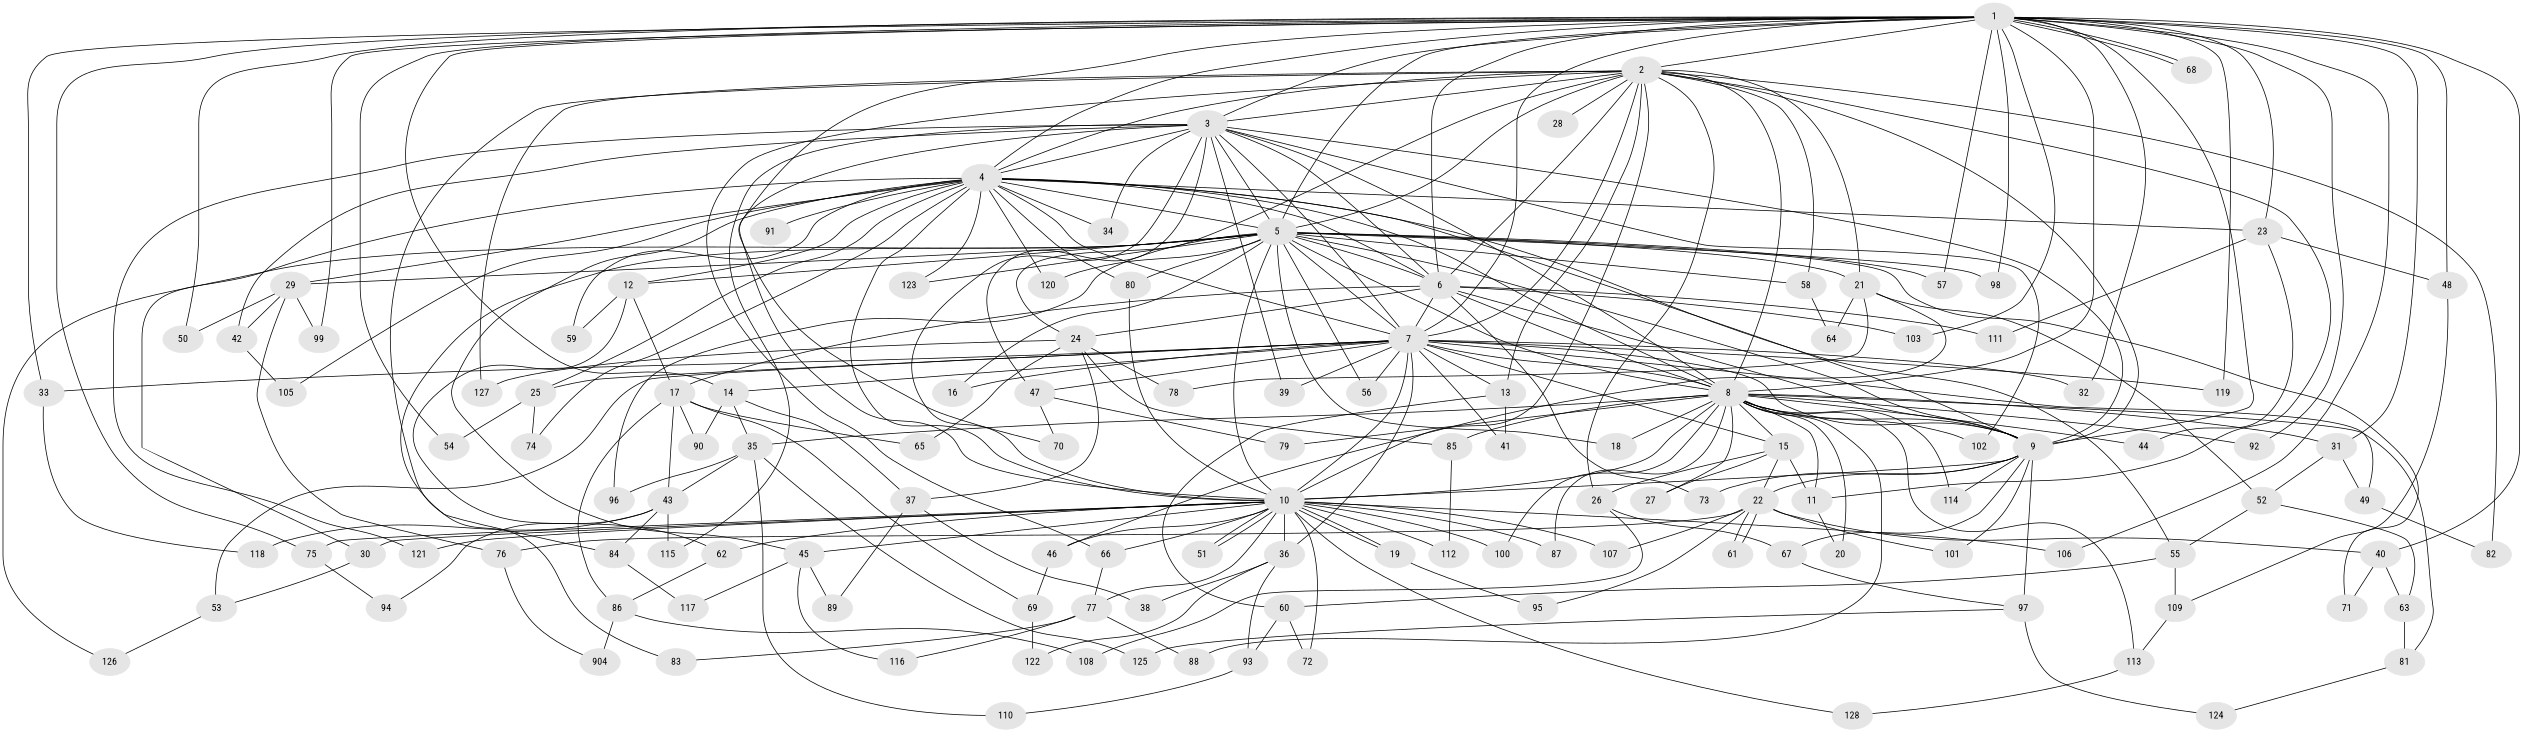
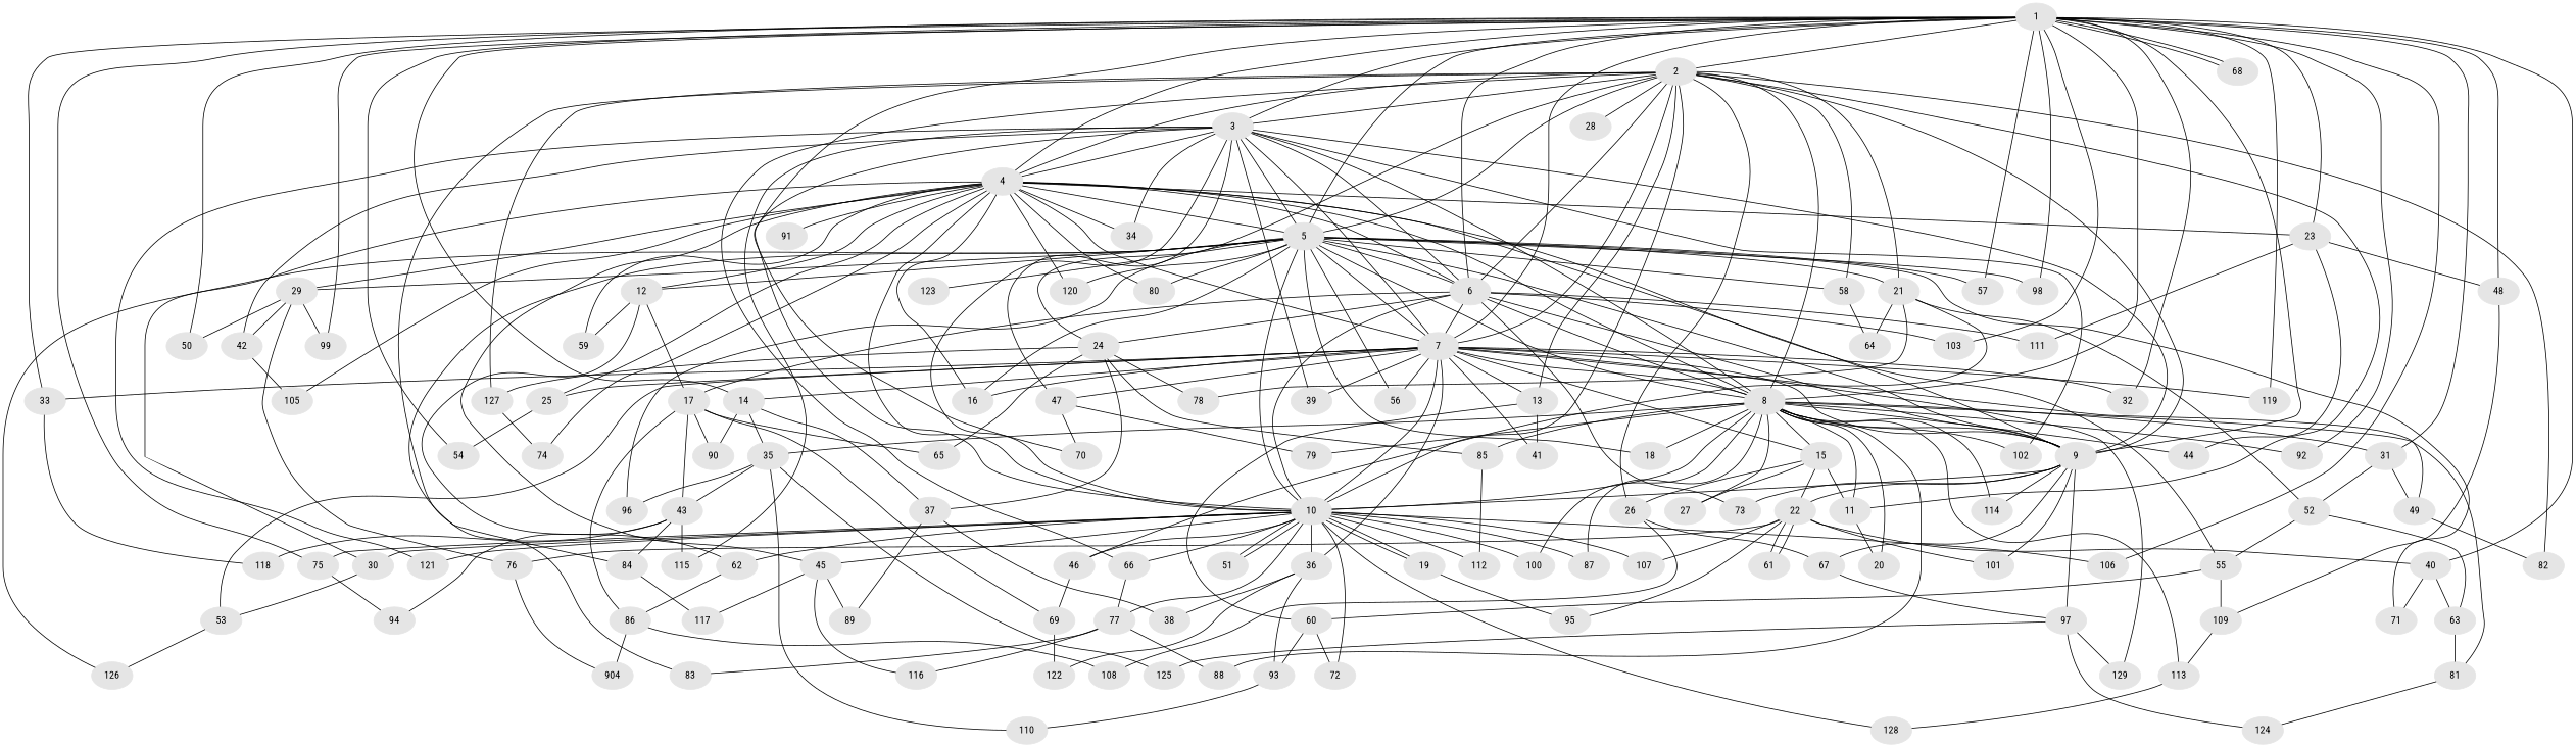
  graph {
    fontname="Roboto Condensed"
    node [color=gray90 fontname="Roboto Condensed" style=filled]
    edge [fontname="Roboto Condensed"]
    1
    2
    3
    4
    5
    6
    7
    8
    9
    10
    14
    23
    31
    32
    33
    40
    48
    50
    54
    57
    68
    75
    92
    98
    99
    103
    106
    119
    11
    13
    21
    24
    26
    28
    58
    66
    82
    84
    127
    34
    39
    42
    47
    70
    102
    115
    121
    12
    25
    29
    30
    45
    55
    59
    74
    80
    91
    105
    120
    123
    16
    18
    56
    71
    83
    96
    126
    17
    73
    111
    15
    36
    41
    49
    53
+   129
    20
    27
    35
    44
    79
    81
    85
    87
    88
    100
    113
    114
    22
    67
    97
    101
    19
    46
    51
    62
    72
    77
    107
    112
    128
    37
    90
    52
    118
    63
    109
    94
    60
    64
    78
    65
    108
    117
    76
    89
    116
    43
    69
    86
    38
    93
    122
    110
    125
    124
    95
    61
    n129 [label=904]
    1 -- 2
    1 -- 3
    1 -- 4
    1 -- 5
    1 -- 6
    1 -- 7
    1 -- 8
    1 -- 9
    1 -- 10
    1 -- 14
    1 -- 23
    1 -- 31
    1 -- 32
    1 -- 33
    1 -- 40
    1 -- 48
    1 -- 50
    1 -- 54
    1 -- 57
    1 -- 68
    1 -- 68
    1 -- 75
    1 -- 92
    1 -- 98
    1 -- 99
    1 -- 103
    1 -- 106
    1 -- 119
    2 -- 3
    2 -- 4
    2 -- 5
    2 -- 6
    2 -- 7
    2 -- 8
    2 -- 9
    2 -- 10
    2 -- 11
    2 -- 13
    2 -- 21
    2 -- 24
    2 -- 26
    2 -- 28
    2 -- 58
    2 -- 66
    2 -- 82
    2 -- 84
    2 -- 127
    3 -- 4
    3 -- 5
    3 -- 6
    3 -- 7
    3 -- 8
    3 -- 9
    3 -- 10
    3 -- 34
    3 -- 39
    3 -- 42
    3 -- 47
    3 -- 70
    3 -- 102
    3 -- 115
    3 -- 121
    4 -- 5
    4 -- 6
    4 -- 7
    4 -- 8
    4 -- 9
    4 -- 10
    4 -- 23
    4 -- 34
    4 -- 12
    4 -- 25
    4 -- 29
    4 -- 30
    4 -- 45
    4 -- 55
    4 -- 59
    4 -- 74
    4 -- 80
    4 -- 91
    4 -- 105
    4 -- 120
-   4 -- 123
+   4 -- 16
    5 -- 6
    5 -- 7
    5 -- 8
    5 -- 9
    5 -- 10
    5 -- 57
    5 -- 98
    5 -- 21
    5 -- 58
    5 -- 12
    5 -- 29
    5 -- 80
    5 -- 120
    5 -- 123
    5 -- 16
    5 -- 18
    5 -- 56
    5 -- 71
    5 -- 83
    5 -- 96
    5 -- 126
    6 -- 7
    6 -- 8
    6 -- 9
-   80 -- 10
+   6 -- 10
    6 -- 103
    6 -- 24
    6 -- 17
    6 -- 73
    6 -- 111
    7 -- 8
    7 -- 9
    7 -- 10
    7 -- 14
    7 -- 32
    7 -- 33
    7 -- 119
    7 -- 13
    7 -- 39
    7 -- 47
    7 -- 25
    7 -- 16
    7 -- 56
    7 -- 15
    7 -- 36
    7 -- 41
    7 -- 49
    7 -- 53
+   7 -- 129
    8 -- 9
    8 -- 10
    8 -- 31
    8 -- 92
    8 -- 11
    8 -- 102
    8 -- 18
    8 -- 15
    8 -- 20
    8 -- 27
    8 -- 35
    8 -- 44
    8 -- 79
    8 -- 81
    8 -- 85
    8 -- 87
    8 -- 88
    8 -- 100
    8 -- 113
    8 -- 114
    9 -- 10
    9 -- 73
    9 -- 114
    9 -- 22
    9 -- 67
    9 -- 97
    9 -- 101
    10 -- 75
    10 -- 106
    10 -- 66
    10 -- 121
    10 -- 30
    10 -- 45
    10 -- 36
    10 -- 87
    10 -- 100
    10 -- 19
    10 -- 19
    10 -- 46
    10 -- 51
    10 -- 51
    10 -- 62
    10 -- 72
    10 -- 77
    10 -- 107
    10 -- 112
    10 -- 128
    14 -- 35
    14 -- 37
    14 -- 90
    23 -- 48
    23 -- 111
    23 -- 44
    31 -- 49
    31 -- 52
    33 -- 118
    40 -- 71
    40 -- 63
    48 -- 109
    75 -- 94
    11 -- 20
    13 -- 41
    13 -- 60
    21 -- 46
    21 -- 52
    21 -- 64
    21 -- 78
    24 -- 127
    24 -- 85
    24 -- 37
    24 -- 78
    24 -- 65
    26 -- 67
    26 -- 108
    58 -- 64
    66 -- 77
    84 -- 117
    42 -- 105
    47 -- 70
    47 -- 79
    12 -- 59
    12 -- 17
    12 -- 62
    25 -- 54
-   25 -- 74
+   127 -- 74
    29 -- 50
    29 -- 99
    29 -- 42
    29 -- 76
    30 -- 53
    45 -- 117
    45 -- 89
    45 -- 116
    55 -- 109
    55 -- 60
    17 -- 90
    17 -- 65
    17 -- 43
    17 -- 69
    17 -- 86
    15 -- 11
    15 -- 26
    15 -- 27
    15 -- 22
    36 -- 38
    36 -- 93
    36 -- 122
    49 -- 82
    53 -- 126
    35 -- 96
    35 -- 43
    35 -- 110
    35 -- 125
    81 -- 124
    85 -- 112
    113 -- 128
    22 -- 40
    22 -- 101
    22 -- 107
    22 -- 76
    22 -- 95
    22 -- 61
    22 -- 61
    67 -- 97
+   97 -- 129
    97 -- 125
    97 -- 124
    19 -- 95
    46 -- 69
    62 -- 86
    77 -- 83
    77 -- 88
    77 -- 116
    37 -- 89
    37 -- 38
    52 -- 55
    52 -- 63
    63 -- 81
    109 -- 113
    60 -- 72
    60 -- 93
    76 -- n129
    43 -- 84
    43 -- 115
    43 -- 118
    43 -- 94
    69 -- 122
    86 -- 108
    86 -- n129
    93 -- 110
  }
